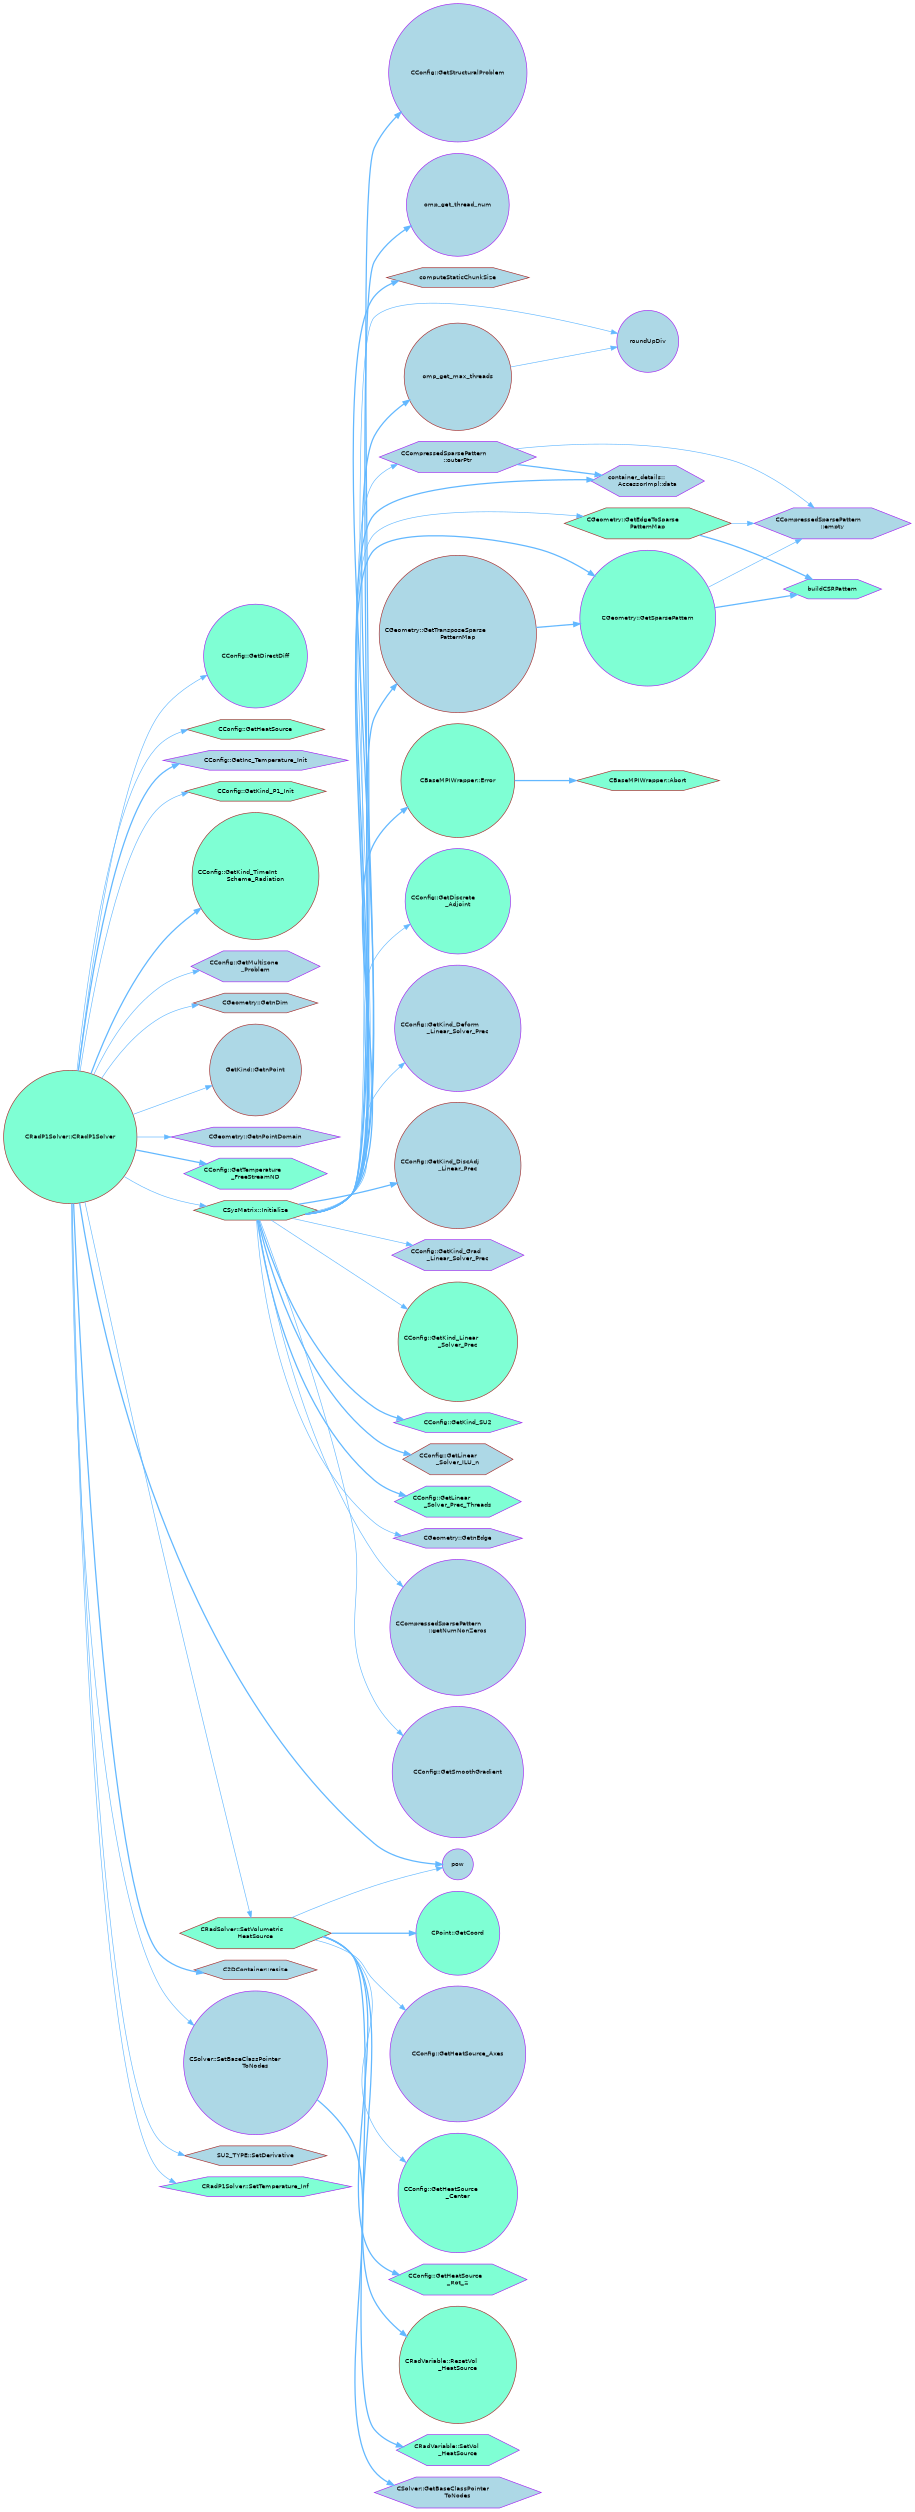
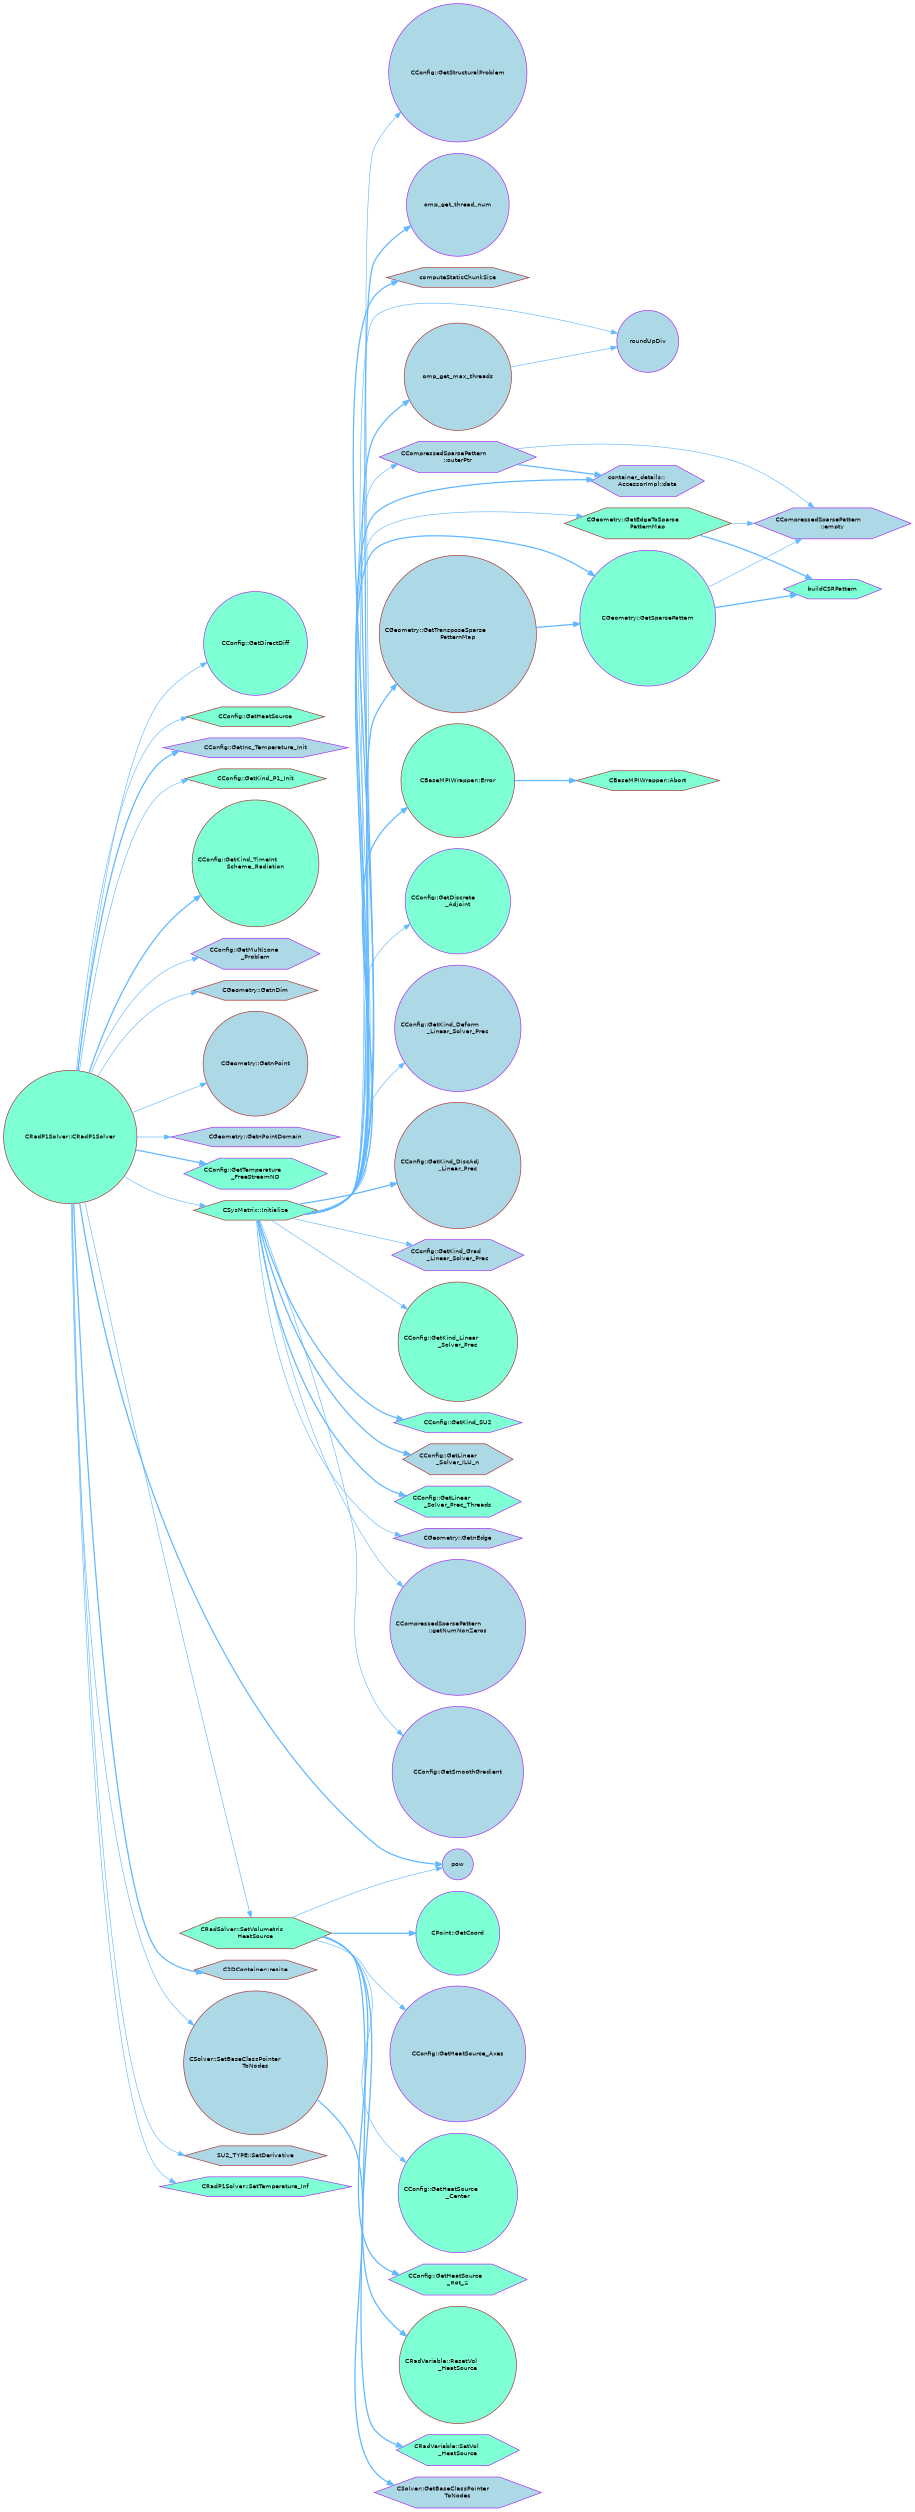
  digraph {
    rankdir=LR
    node [color=purple fillcolor=lightblue fontname=Helvetica fontsize=10 shape=hexagon style=filled]
    edge [color=steelblue1 fontname=Helvetica fontsize=10 labelfontname=Helvetica labelfontsize=10 style=solid]
    n1 [color=brown fillcolor=aquamarine fontcolor=black height=0.2 label="CRadP1Solver::CRadP1Solver" shape=circle width=0.4]
    n2 [fillcolor=aquamarine height=0.2 label="CConfig::GetDirectDiff" shape=circle width=0.4]
    n3 [color=brown fillcolor=aquamarine height=0.2 label="CConfig::GetHeatSource" width=0.4]
    n4 [height=0.2 label="CConfig::GetInc_Temperature_Init" width=0.4]
    n5 [color=brown fillcolor=aquamarine height=0.2 label="CConfig::GetKind_P1_Init" width=0.4]
    n6 [color=brown fillcolor=aquamarine height=0.2 label="CConfig::GetKind_TimeInt\lScheme_Radiation" shape=circle width=0.4]
    n7 [height=0.2 label="CConfig::GetMultizone\l_Problem" width=0.4]
    n8 [color=brown height=0.2 label="CGeometry::GetnDim" width=0.4]
-   n9 [color=brown height=0.2 label="GetKind::GetnPoint" shape=circle width=0.4]
+   n9 [color=brown height=0.2 label="CGeometry::GetnPoint" shape=circle width=0.4]
    n10 [height=0.2 label="CGeometry::GetnPointDomain" width=0.4]
    n11 [fillcolor=aquamarine height=0.2 label="CConfig::GetTemperature\l_FreeStreamND" width=0.4]
    n12 [color=brown fillcolor=aquamarine height=0.2 label="CSysMatrix::Initialize" width=0.4]
    n13 [height=0.2 label=pow shape=circle width=0.4]
    n14 [color=brown height=0.2 label="C2DContainer::resize" width=0.4]
-   n15 [height=0.2 label="CSolver::SetBaseClassPointer\lToNodes" shape=circle width=0.4]
+   n15 [color=brown height=0.2 label="CSolver::SetBaseClassPointer\lToNodes" shape=circle width=0.4]
    n16 [color=brown height=0.2 label="SU2_TYPE::SetDerivative" width=0.4]
    n17 [fillcolor=aquamarine height=0.2 label="CRadP1Solver::SetTemperature_Inf" width=0.4]
    n18 [color=brown fillcolor=aquamarine height=0.2 label="CRadSolver::SetVolumetric\lHeatSource" width=0.4]
    n19 [color=brown height=0.2 label=computeStaticChunkSize width=0.4]
    n20 [height=0.2 label=roundUpDiv shape=circle width=0.4]
    n21 [height=0.2 label="container_details::\lAccessorImpl::data" width=0.4]
    n22 [color=brown fillcolor=aquamarine height=0.2 label="CBaseMPIWrapper::Error" shape=circle width=0.4]
    n23 [fillcolor=aquamarine height=0.2 label="CConfig::GetDiscrete\l_Adjoint" shape=circle width=0.4]
    n24 [color=brown fillcolor=aquamarine height=0.2 label="CGeometry::GetEdgeToSparse\lPatternMap" width=0.4]
    n25 [height=0.2 label="CConfig::GetKind_Deform\l_Linear_Solver_Prec" shape=circle width=0.4]
    n26 [color=brown height=0.2 label="CConfig::GetKind_DiscAdj\l_Linear_Prec" shape=circle width=0.4]
    n27 [height=0.2 label="CConfig::GetKind_Grad\l_Linear_Solver_Prec" width=0.4]
    n28 [color=brown fillcolor=aquamarine height=0.2 label="CConfig::GetKind_Linear\l_Solver_Prec" shape=circle width=0.4]
    n29 [fillcolor=aquamarine height=0.2 label="CConfig::GetKind_SU2" width=0.4]
    n30 [color=brown height=0.2 label="CConfig::GetLinear\l_Solver_ILU_n" width=0.4]
    n31 [fillcolor=aquamarine height=0.2 label="CConfig::GetLinear\l_Solver_Prec_Threads" width=0.4]
    n32 [height=0.2 label="CGeometry::GetnEdge" width=0.4]
    n33 [height=0.2 label="CCompressedSparsePattern\l::getNumNonZeros" shape=circle width=0.4]
    n34 [height=0.2 label="CConfig::GetSmoothGradient" shape=circle width=0.4]
    n35 [fillcolor=aquamarine height=0.2 label="CGeometry::GetSparsePattern" shape=circle width=0.4]
    n36 [height=0.2 label="CConfig::GetStructuralProblem" shape=circle width=0.4]
    n37 [color=brown height=0.2 label="CGeometry::GetTransposeSparse\lPatternMap" shape=circle width=0.4]
    n38 [color=brown height=0.2 label=omp_get_max_threads shape=circle width=0.4]
    n39 [height=0.2 label=omp_get_thread_num shape=circle width=0.4]
    n40 [height=0.2 label="CCompressedSparsePattern\l::outerPtr" width=0.4]
    n41 [height=0.2 label="CSolver::GetBaseClassPointer\lToNodes" width=0.4]
    n42 [fillcolor=aquamarine height=0.2 label="CPoint::GetCoord" shape=circle width=0.4]
    n43 [height=0.2 label="CConfig::GetHeatSource_Axes" shape=circle width=0.4]
    n44 [fillcolor=aquamarine height=0.2 label="CConfig::GetHeatSource\l_Center" shape=circle width=0.4]
    n45 [fillcolor=aquamarine height=0.2 label="CConfig::GetHeatSource\l_Rot_Z" width=0.4]
    n46 [color=brown fillcolor=aquamarine height=0.2 label="CRadVariable::ResetVol\l_HeatSource" shape=circle width=0.4]
    n47 [fillcolor=aquamarine height=0.2 label="CRadVariable::SetVol\l_HeatSource" width=0.4]
    n48 [color=brown fillcolor=aquamarine height=0.2 label="CBaseMPIWrapper::Abort" width=0.4]
    n49 [fillcolor=aquamarine height=0.2 label=buildCSRPattern width=0.4]
    n50 [height=0.2 label="CCompressedSparsePattern\l::empty" width=0.4]
    n1 -> n2
    n1 -> n3
    n1 -> n4 [style=bold]
    n1 -> n5
    n1 -> n6 [style=bold]
    n1 -> n7
    n1 -> n8
    n1 -> n9
    n1 -> n10
    n1 -> n11 [style=bold]
    n1 -> n12
    n1 -> n13 [style=bold]
    n1 -> n14 [style=bold]
    n1 -> n15
    n1 -> n16
    n1 -> n17
    n1 -> n18
    n12 -> n19 [style=bold]
    n12 -> n20
    n12 -> n21 [style=bold]
    n12 -> n22 [style=bold]
    n12 -> n23
    n12 -> n24
    n12 -> n25
    n12 -> n26 [style=bold]
    n12 -> n27
    n12 -> n28
    n12 -> n29 [style=bold]
    n12 -> n30 [style=bold]
    n12 -> n31 [style=bold]
    n12 -> n32
    n12 -> n33
    n12 -> n34
    n12 -> n35 [style=bold]
-   n12 -> n36 [style=bold]
+   n12 -> n36
    n12 -> n37 [style=bold]
    n12 -> n38 [style=bold]
    n12 -> n39 [style=bold]
    n12 -> n40
    n15 -> n41 [style=bold]
    n18 -> n13
    n18 -> n42 [style=bold]
    n18 -> n43
    n18 -> n44
    n18 -> n45 [style=bold]
    n18 -> n46 [style=bold]
    n18 -> n47 [style=bold]
    n22 -> n48 [style=bold]
    n24 -> n49 [style=bold]
    n24 -> n50
    n35 -> n49 [style=bold]
    n35 -> n50
    n37 -> n35 [style=bold]
    n38 -> n20
    n40 -> n21 [style=bold]
    n40 -> n50
  }
